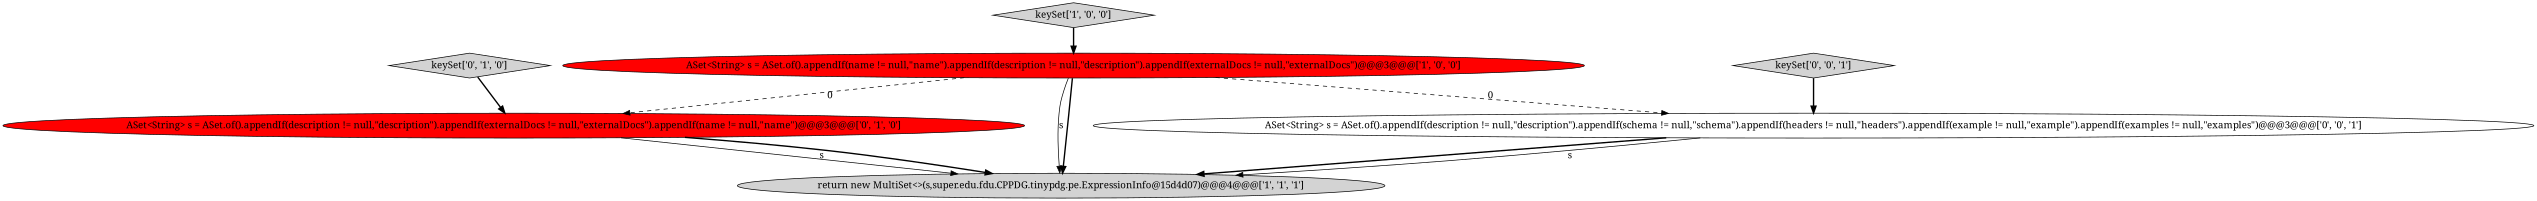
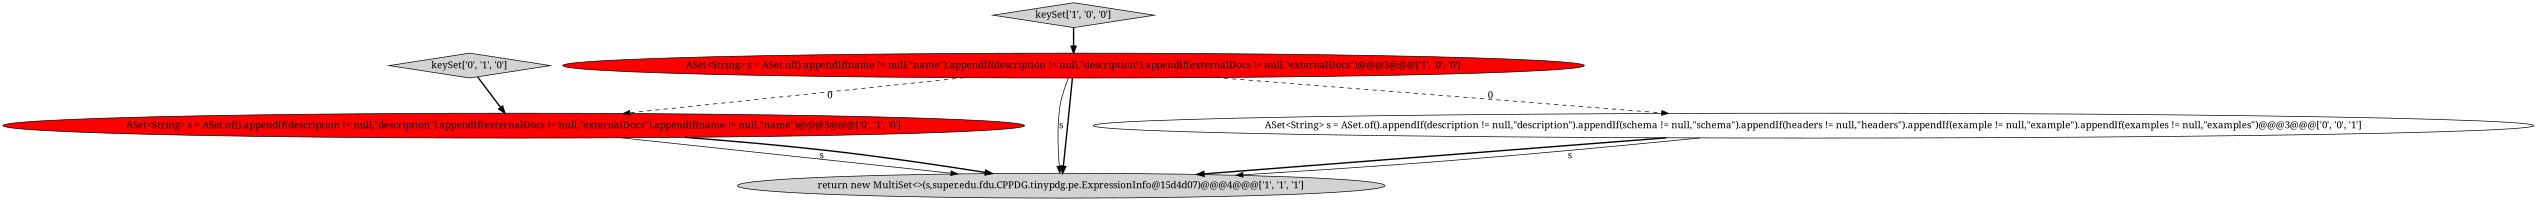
  digraph {
    fontname="Noto Serif"
    node [fillcolor=lightgray shape=ellipse style=filled fontname="Noto Serif"]
    edge [style=bold fontname="Noto Serif"]
    n1 [label="return new MultiSet<>(s,super.edu.fdu.CPPDG.tinypdg.pe.ExpressionInfo@15d4d07)@@@4@@@['1', '1', '1']"]
    n2 [label="keySet['0', '1', '0']" shape=diamond]
    n3 [fillcolor=red label="ASet<String> s = ASet.of().appendIf(description != null,\"description\").appendIf(externalDocs != null,\"externalDocs\").appendIf(name != null,\"name\")@@@3@@@['0', '1', '0']"]
    n4 [fillcolor=red label="ASet<String> s = ASet.of().appendIf(name != null,\"name\").appendIf(description != null,\"description\").appendIf(externalDocs != null,\"externalDocs\")@@@3@@@['1', '0', '0']"]
    n5 [fillcolor=white label="ASet<String> s = ASet.of().appendIf(description != null,\"description\").appendIf(schema != null,\"schema\").appendIf(headers != null,\"headers\").appendIf(example != null,\"example\").appendIf(examples != null,\"examples\")@@@3@@@['0', '0', '1']"]
-   n6 [label="keySet['0', '0', '1']" shape=diamond]
    n7 [label="keySet['1', '0', '0']" shape=diamond]
    n2 -> n3
    n3 -> n1 [label=s style=solid]
    n3 -> n1
    n4 -> n1 [label=s style=solid]
    n4 -> n1
    n4 -> n3 [label=0 style=dashed]
    n4 -> n5 [label=0 style=dashed]
    n5 -> n1
    n5 -> n1 [label=s style=solid]
-   n6 -> n5
    n7 -> n4
  }
